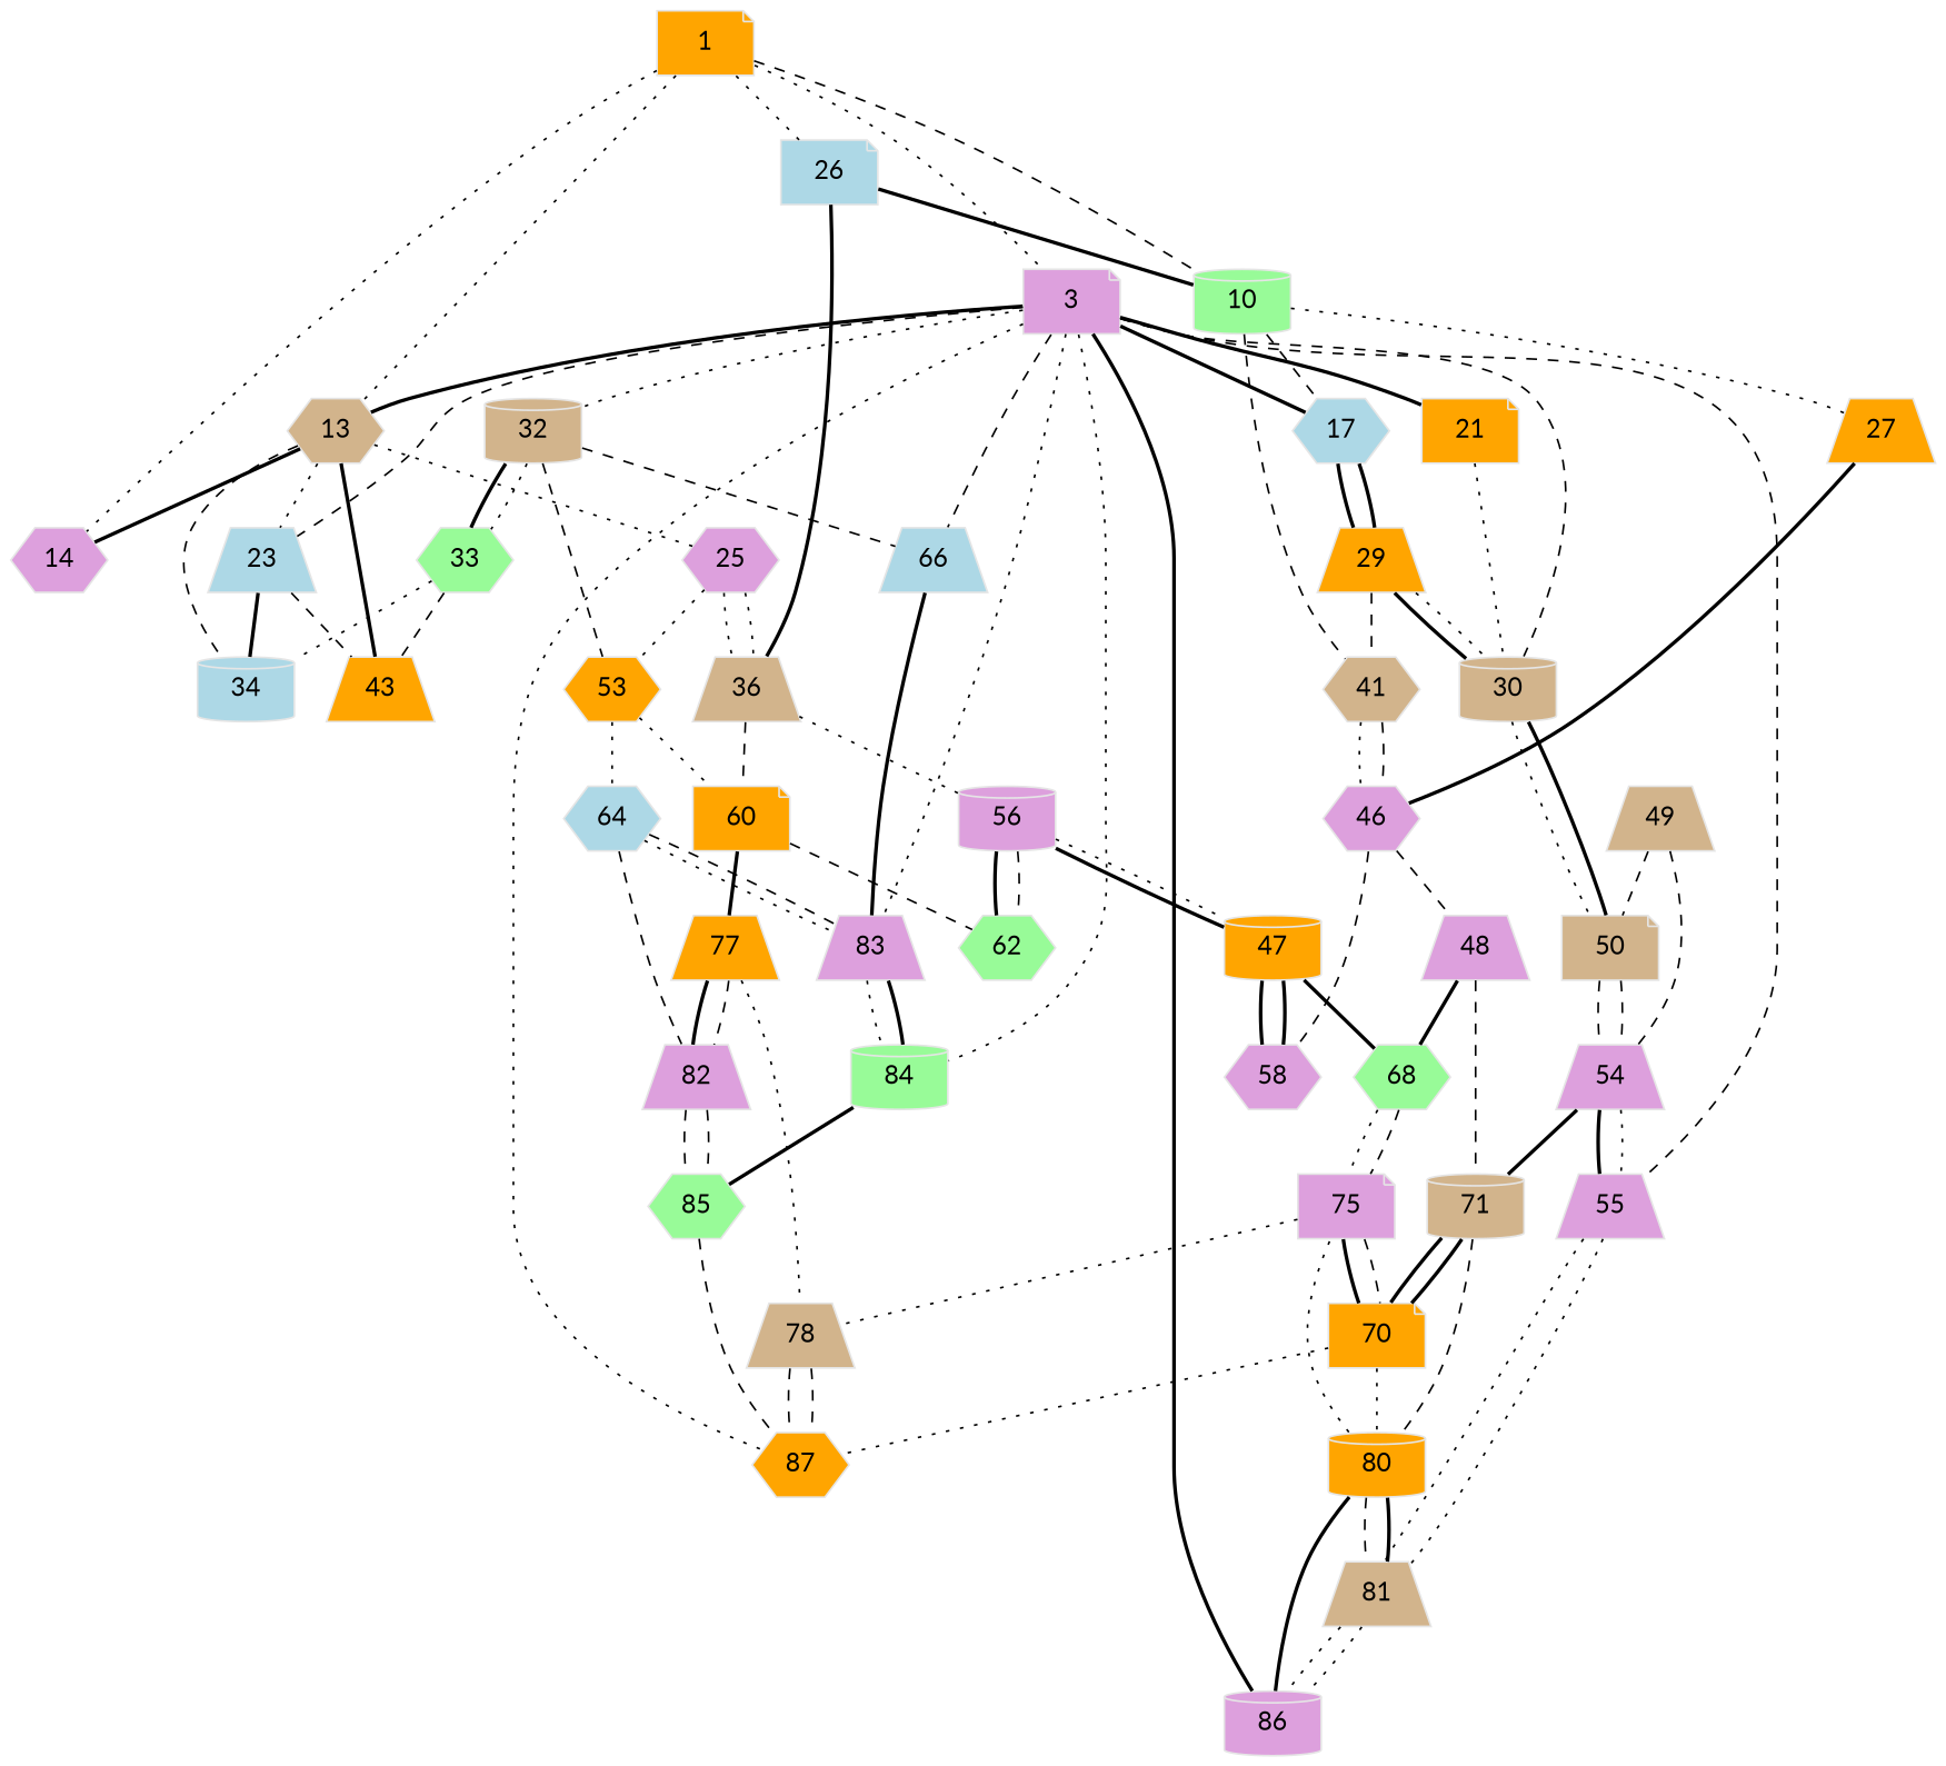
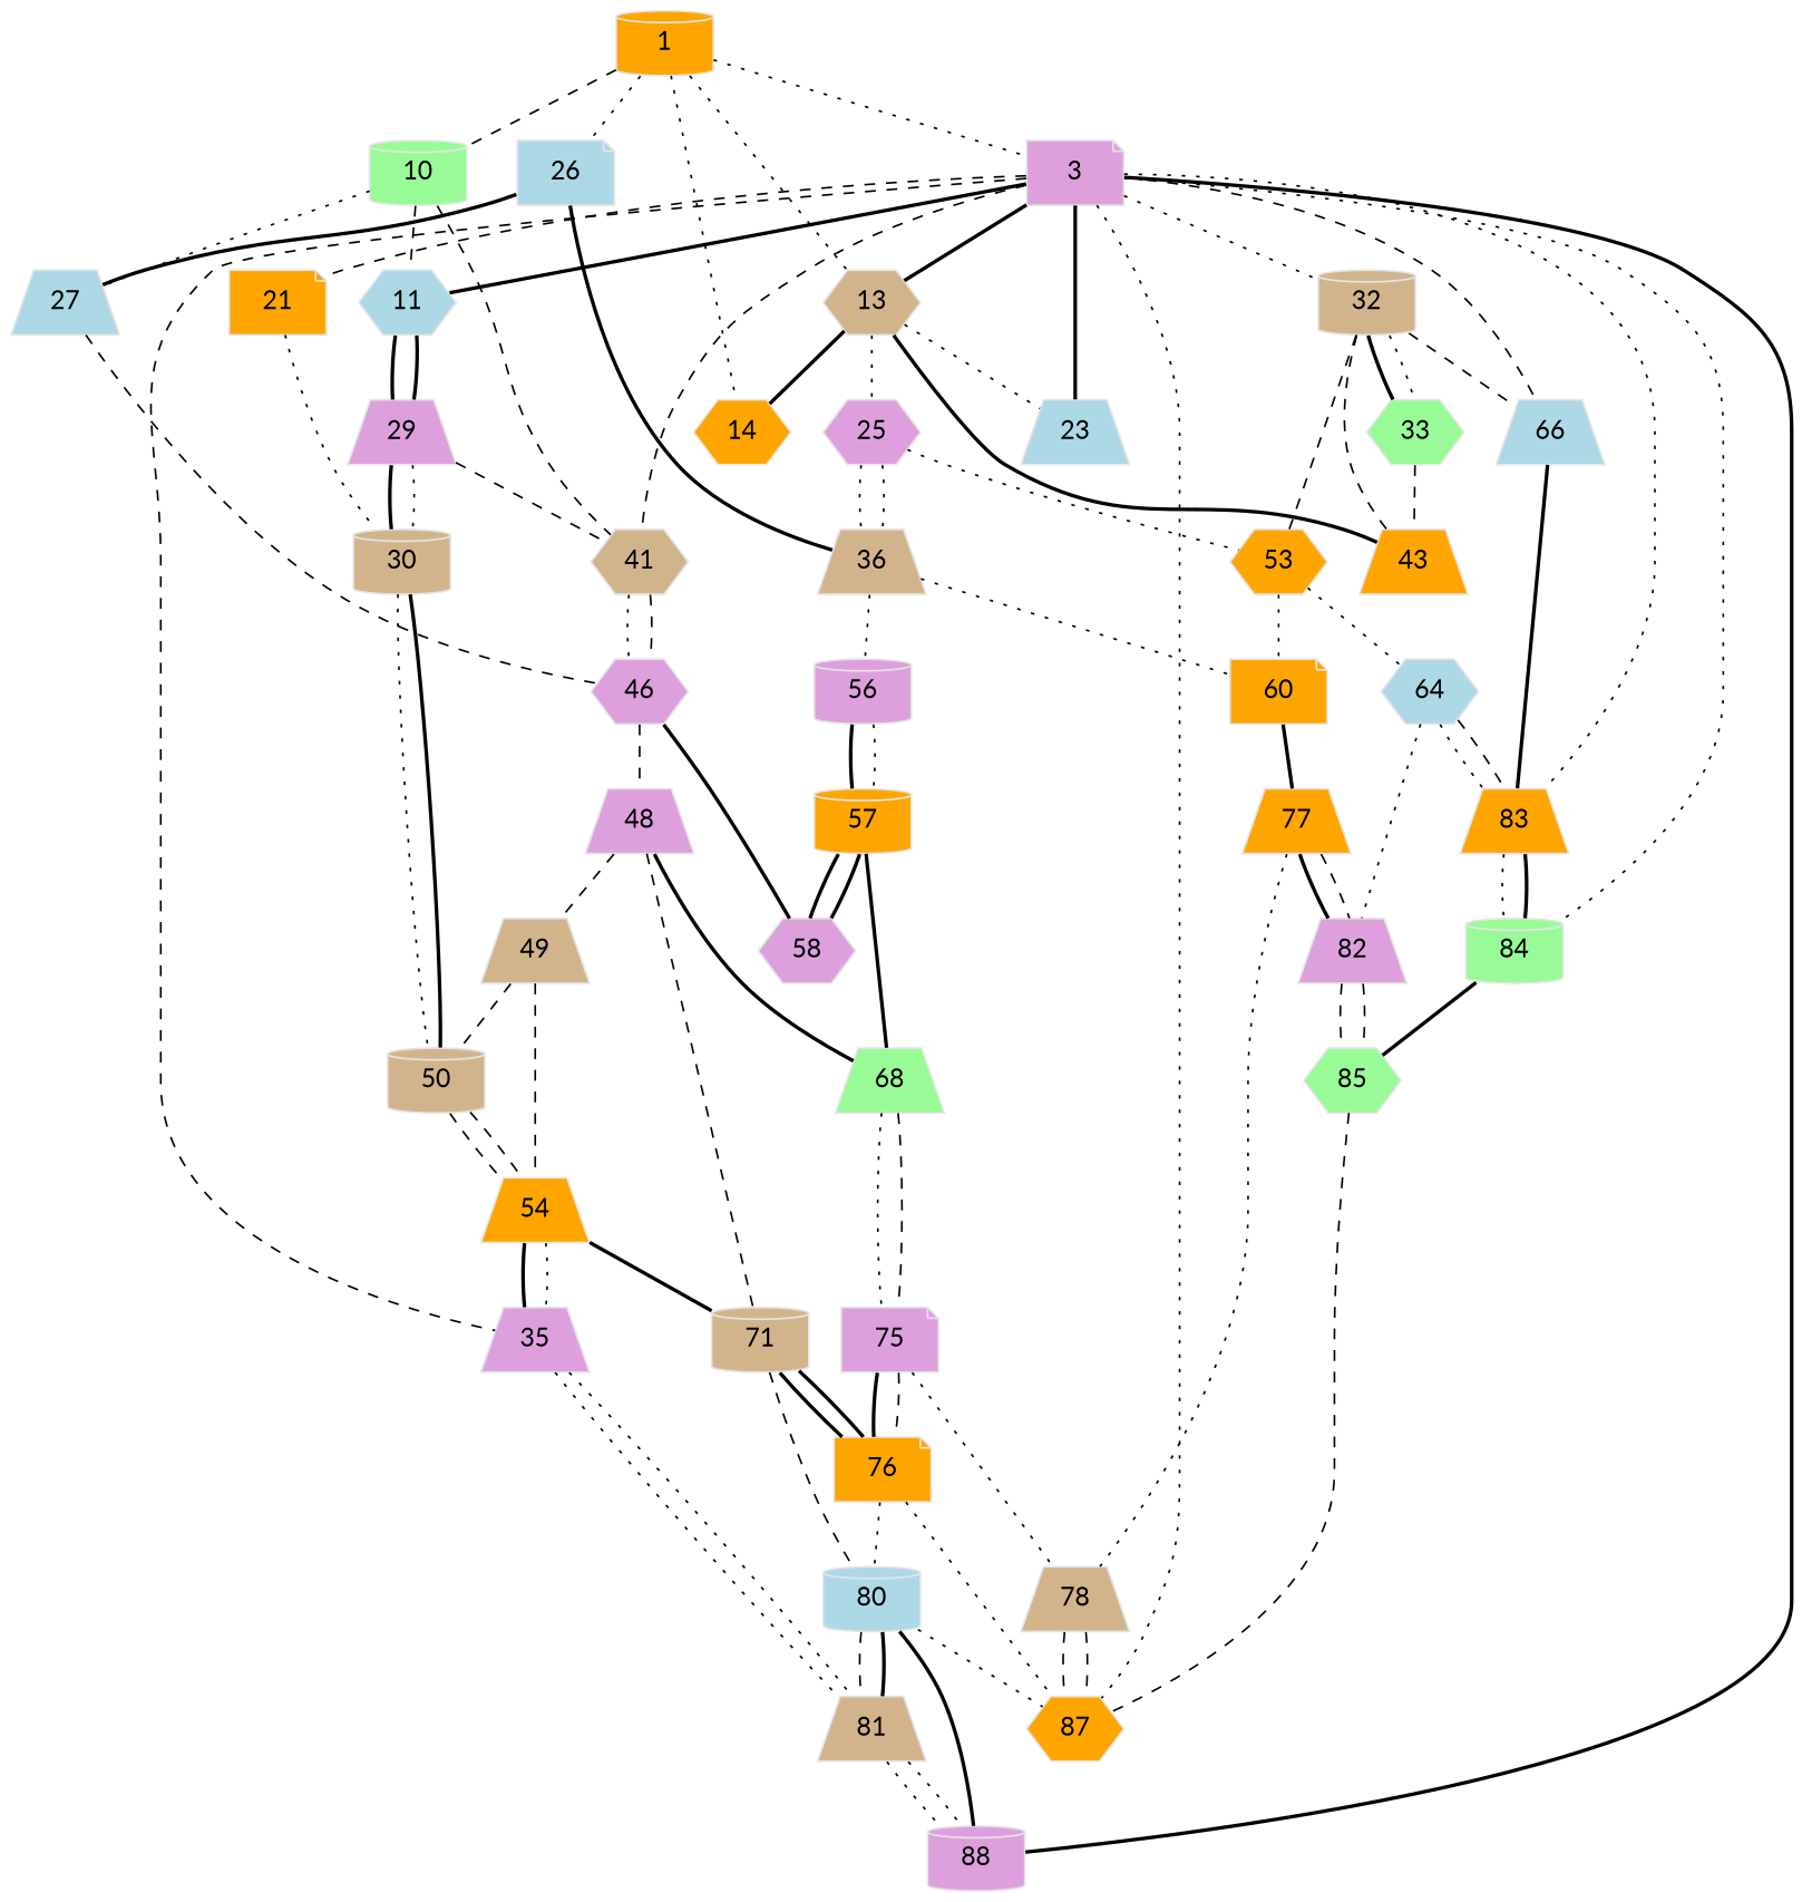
  graph {
    fontname=Lato
    node [color=gray90 fillcolor=orange fontname=Lato shape=trapezium style=filled]
    edge [fontname=Lato style=dotted]
-   1 [shape=note super="+2+8"]
+   1 [shape=cylinder super="+2+8"]
    3 [fillcolor=plum shape=note super="+15+4"]
    10 [fillcolor=palegreen shape=cylinder super="+28"]
    13 [fillcolor=tan shape=hexagon super="+16"]
-   14 [fillcolor=plum shape=hexagon super="+17"]
+   14 [shape=hexagon super="+17"]
    26 [fillcolor=lightblue shape=note]
-   11 [fillcolor=lightblue shape=hexagon label=17]
+   11 [fillcolor=lightblue shape=hexagon]
    21 [shape=note]
    23 [fillcolor=lightblue super="+24"]
    30 [fillcolor=tan shape=cylinder super="+31"]
    32 [fillcolor=tan shape=cylinder super="+44"]
-   55 [fillcolor=plum]
+   55 [fillcolor=plum label=35]
    66 [fillcolor=lightblue super="+67"]
-   83 [fillcolor=plum super="+92"]
+   83 [super="+92"]
    84 [fillcolor=palegreen shape=cylinder]
-   86 [fillcolor=plum shape=cylinder]
+   86 [fillcolor=plum shape=cylinder label=88]
    87 [shape=hexagon super="+88+91"]
-   27
+   27 [fillcolor=lightblue]
    41 [fillcolor=tan shape=hexagon]
-   34 [fillcolor=lightblue shape=cylinder]
    n21 [fillcolor=plum label=25 shape=hexagon super="+40"]
    43
    36 [fillcolor=tan super="+37"]
-   29
-   50 [fillcolor=tan shape=note]
+   29 [fillcolor=plum]
+   50 [fillcolor=tan shape=cylinder]
    33 [fillcolor=palegreen shape=hexagon]
    53 [shape=hexagon super="+59"]
    81 [fillcolor=tan]
    85 [fillcolor=palegreen shape=hexagon]
    46 [fillcolor=plum shape=hexagon super="+47+51"]
    56 [fillcolor=plum shape=cylinder]
    60 [shape=note super="+61+73"]
    48 [fillcolor=plum super="+69"]
    58 [fillcolor=plum shape=hexagon]
-   54 [fillcolor=plum super="+70"]
+   54 [super="+70"]
    64 [fillcolor=lightblue shape=hexagon super="+65"]
-   57 [shape=cylinder label=47]
-   62 [fillcolor=palegreen shape=hexagon]
+   57 [shape=cylinder]
    77
    49 [fillcolor=tan]
-   68 [fillcolor=palegreen shape=hexagon]
+   68 [fillcolor=palegreen]
    71 [fillcolor=tan shape=cylinder super="+72"]
    75 [fillcolor=plum shape=note]
-   76 [shape=note super="+89" label=70]
-   80 [shape=cylinder super="+90"]
+   76 [shape=note super="+89"]
+   80 [fillcolor=lightblue shape=cylinder super="+90"]
    82 [fillcolor=plum]
    78 [fillcolor=tan super="+79"]
    1 -- 3
    1 -- 10 [style=dashed]
    1 -- 13
    1 -- 14 [weight=2]
    1 -- 26
    3 -- 13 [style=bold]
    3 -- 11 [style=bold]
-   3 -- 21 [style=bold weight=2]
-   3 -- 23 [style=dashed weight=2]
-   3 -- 30 [style=dashed]
+   3 -- 21 [style=dashed weight=2]
+   3 -- 23 [style=bold weight=2]
+   3 -- 41 [style=dashed]
    3 -- 32
    3 -- 55 [style=dashed]
    3 -- 66 [style=dashed]
    3 -- 83
    3 -- 84
    3 -- 86 [style=bold weight=2]
    3 -- 87
    10 -- 11 [style=dashed]
    10 -- 27
    10 -- 41 [style=dashed]
    13 -- 14 [style=bold weight=2]
    13 -- 23
-   13 -- 34 [style=dashed]
    13 -- n21 [weight=2]
    13 -- 43 [style=bold]
-   26 -- 10 [style=bold]
+   26 -- 27 [style=bold]
    26 -- 36 [style=bold]
    11 -- 29 [style=bold]
    11 -- 29 [style=bold]
    21 -- 30
-   23 -- 34 [style=bold]
    30 -- 50
    30 -- 50 [style=bold]
    32 -- 66 [style=dashed]
-   23 -- 43 [style=dashed]
+   32 -- 43 [style=dashed]
    32 -- 33 [style=bold]
    32 -- 33
    32 -- 53 [style=dashed]
    55 -- 81
    55 -- 81
    66 -- 83 [style=bold]
    83 -- 84
    83 -- 84 [style=bold]
    84 -- 85 [style=bold]
-   27 -- 46 [style=bold]
+   27 -- 46 [style=dashed]
    41 -- 46
    41 -- 46 [style=dashed]
    n21 -- 36
    n21 -- 36
    n21 -- 53
    36 -- 56
-   36 -- 60 [style=dashed]
+   36 -- 60
    29 -- 30 [style=bold]
    29 -- 30
    29 -- 41 [style=dashed]
    50 -- 54 [style=dashed]
    50 -- 54 [style=dashed]
-   33 -- 34
    33 -- 43 [style=dashed]
    53 -- 60
    53 -- 64
    81 -- 86
    81 -- 86
    85 -- 87 [style=dashed]
    46 -- 48 [style=dashed]
-   46 -- 58 [style=dashed weight=2]
+   46 -- 58 [style=bold weight=2]
    56 -- 57 [style=bold]
    56 -- 57
-   56 -- 62 [style=bold]
-   56 -- 62 [style=dashed]
-   60 -- 62 [style=dashed weight=2]
    60 -- 77 [style=bold]
+   48 -- 49 [style=dashed]
    48 -- 68 [style=bold]
    48 -- 71 [style=dashed]
    54 -- 55 [style=bold]
    54 -- 55
    54 -- 71 [style=bold]
    64 -- 83
    64 -- 83 [style=dashed]
-   64 -- 82 [style=dashed]
+   64 -- 82
    57 -- 58 [style=bold]
    57 -- 58 [style=bold]
    57 -- 68 [style=bold]
    77 -- 82 [style=bold]
    77 -- 82 [style=dashed]
    77 -- 78
    49 -- 50 [style=dashed]
    49 -- 54 [style=dashed]
    68 -- 75
    68 -- 75 [style=dashed]
    71 -- 76 [style=bold]
    71 -- 76 [style=bold]
    71 -- 80 [style=dashed]
    75 -- 76 [style=bold]
    75 -- 76 [style=dashed]
    75 -- 78
    76 -- 87
    76 -- 80
    80 -- 86 [style=bold]
-   80 -- 75
+   80 -- 87
    80 -- 81 [style=dashed]
    80 -- 81 [style=bold]
    82 -- 85 [style=dashed]
    82 -- 85 [style=dashed]
    78 -- 87 [style=dashed weight=2]
    78 -- 87 [style=dashed]
  }
